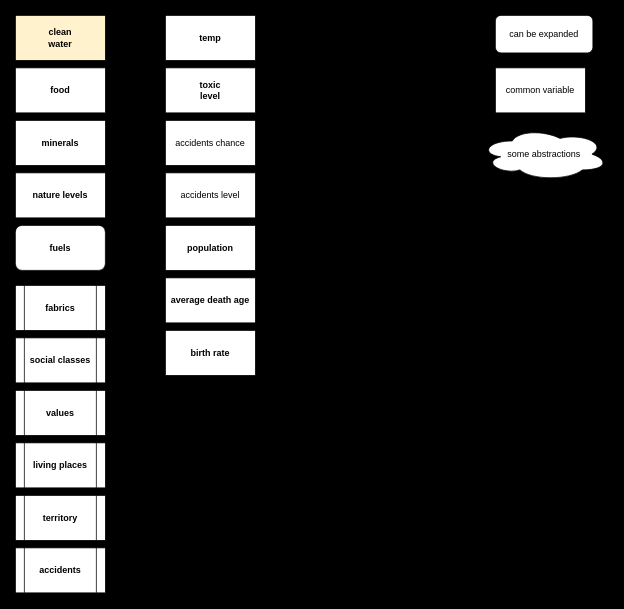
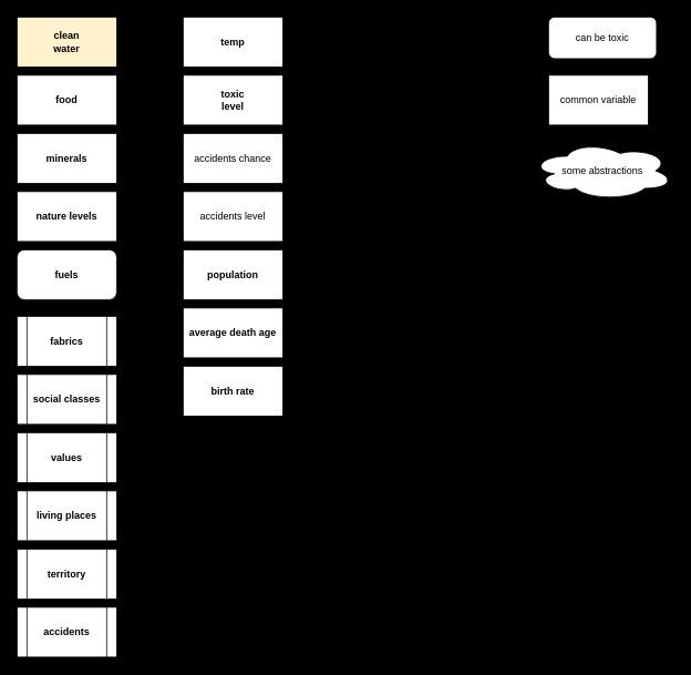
  <mxCell id="0" />
  <mxCell id="1" parent="0" />
  <mxCell id="2" value="&lt;div&gt;clean&lt;/div&gt;&lt;div&gt; water&lt;/div&gt;" style="rounded=0;whiteSpace=wrap;html=1;fontStyle=1;fillColor=#fff2cc;" parent="1" vertex="1"><mxGeometry x="20" y="20" width="120" height="60" as="geometry" /></mxCell>
  <mxCell id="3" value="population" style="rounded=0;whiteSpace=wrap;html=1;fontStyle=1" parent="1" vertex="1"><mxGeometry x="220" y="300" width="120" height="60" as="geometry" /></mxCell>
  <mxCell id="4" value="&lt;div&gt;temp&lt;/div&gt;" style="rounded=0;whiteSpace=wrap;html=1;fontStyle=1" parent="1" vertex="1"><mxGeometry x="220" y="20" width="120" height="60" as="geometry" /></mxCell>
  <mxCell id="5" value="&lt;div&gt;toxic&lt;br&gt;level&lt;/div&gt;" style="rounded=0;whiteSpace=wrap;html=1;fontStyle=1" parent="1" vertex="1"><mxGeometry x="220" y="90" width="120" height="60" as="geometry" /></mxCell>
  <mxCell id="6" value="average death age" style="rounded=0;whiteSpace=wrap;html=1;fontStyle=1" parent="1" vertex="1"><mxGeometry x="220" y="370" width="120" height="60" as="geometry" /></mxCell>
  <mxCell id="7" value="birth rate" style="rounded=0;whiteSpace=wrap;html=1;fontStyle=1" parent="1" vertex="1"><mxGeometry x="220" y="440" width="120" height="60" as="geometry" /></mxCell>
  <mxCell id="8" value="food" style="rounded=0;whiteSpace=wrap;html=1;fontStyle=1" parent="1" vertex="1"><mxGeometry x="20" y="90" width="120" height="60" as="geometry" /></mxCell>
  <mxCell id="9" value="minerals" style="rounded=0;whiteSpace=wrap;html=1;fontStyle=1" parent="1" vertex="1"><mxGeometry x="20" y="160" width="120" height="60" as="geometry" /></mxCell>
  <mxCell id="10" value="fuels" style="rounded=1;whiteSpace=wrap;html=1;fontStyle=1" parent="1" vertex="1"><mxGeometry x="20" y="300" width="120" height="60" as="geometry" /></mxCell>
- <mxCell id="11" value="can be expanded" style="rounded=1;whiteSpace=wrap;html=1;" parent="1" vertex="1"><mxGeometry x="660" y="20" width="130" height="50" as="geometry" /></mxCell>
+ <mxCell id="11" value="can be toxic" style="rounded=1;whiteSpace=wrap;html=1;" parent="1" vertex="1"><mxGeometry x="660" y="20" width="130" height="50" as="geometry" /></mxCell>
  <mxCell id="12" value="common variable" style="rounded=0;whiteSpace=wrap;html=1;" parent="1" vertex="1"><mxGeometry x="660" y="90" width="120" height="60" as="geometry" /></mxCell>
  <mxCell id="13" value="some abstractions" style="ellipse;shape=cloud;whiteSpace=wrap;html=1;" parent="1" vertex="1"><mxGeometry x="640" y="170" width="170" height="70" as="geometry" /></mxCell>
  <mxCell id="14" value="fabrics" style="shape=process;whiteSpace=wrap;html=1;backgroundOutline=1;fontStyle=1" parent="1" vertex="1"><mxGeometry x="20" y="380" width="120" height="60" as="geometry" /></mxCell>
  <mxCell id="15" value="social classes" style="shape=process;whiteSpace=wrap;html=1;backgroundOutline=1;fontStyle=1" parent="1" vertex="1"><mxGeometry x="20" y="450" width="120" height="60" as="geometry" /></mxCell>
  <mxCell id="16" value="values" style="shape=process;whiteSpace=wrap;html=1;backgroundOutline=1;fontStyle=1" parent="1" vertex="1"><mxGeometry x="20" y="520" width="120" height="60" as="geometry" /></mxCell>
  <mxCell id="17" value="living places" style="shape=process;whiteSpace=wrap;html=1;backgroundOutline=1;fontStyle=1" parent="1" vertex="1"><mxGeometry x="20" y="590" width="120" height="60" as="geometry" /></mxCell>
  <mxCell id="18" value="territory" style="shape=process;whiteSpace=wrap;html=1;backgroundOutline=1;fontStyle=1" parent="1" vertex="1"><mxGeometry x="20" y="660" width="120" height="60" as="geometry" /></mxCell>
  <mxCell id="19" value="nature levels" style="rounded=0;whiteSpace=wrap;html=1;fontStyle=1" parent="1" vertex="1"><mxGeometry x="20" y="230" width="120" height="60" as="geometry" /></mxCell>
  <mxCell id="20" value="accidents chance" style="rounded=0;whiteSpace=wrap;html=1;" parent="1" vertex="1"><mxGeometry x="220" y="160" width="120" height="60" as="geometry" /></mxCell>
  <mxCell id="21" value="&lt;div&gt;accidents level&lt;/div&gt;" style="rounded=0;whiteSpace=wrap;html=1;" parent="1" vertex="1"><mxGeometry x="220" y="230" width="120" height="60" as="geometry" /></mxCell>
  <mxCell id="22" value="accidents" style="shape=process;whiteSpace=wrap;html=1;backgroundOutline=1;fontStyle=1" vertex="1" parent="1"><mxGeometry x="20" y="730" width="120" height="60" as="geometry" /></mxCell>
